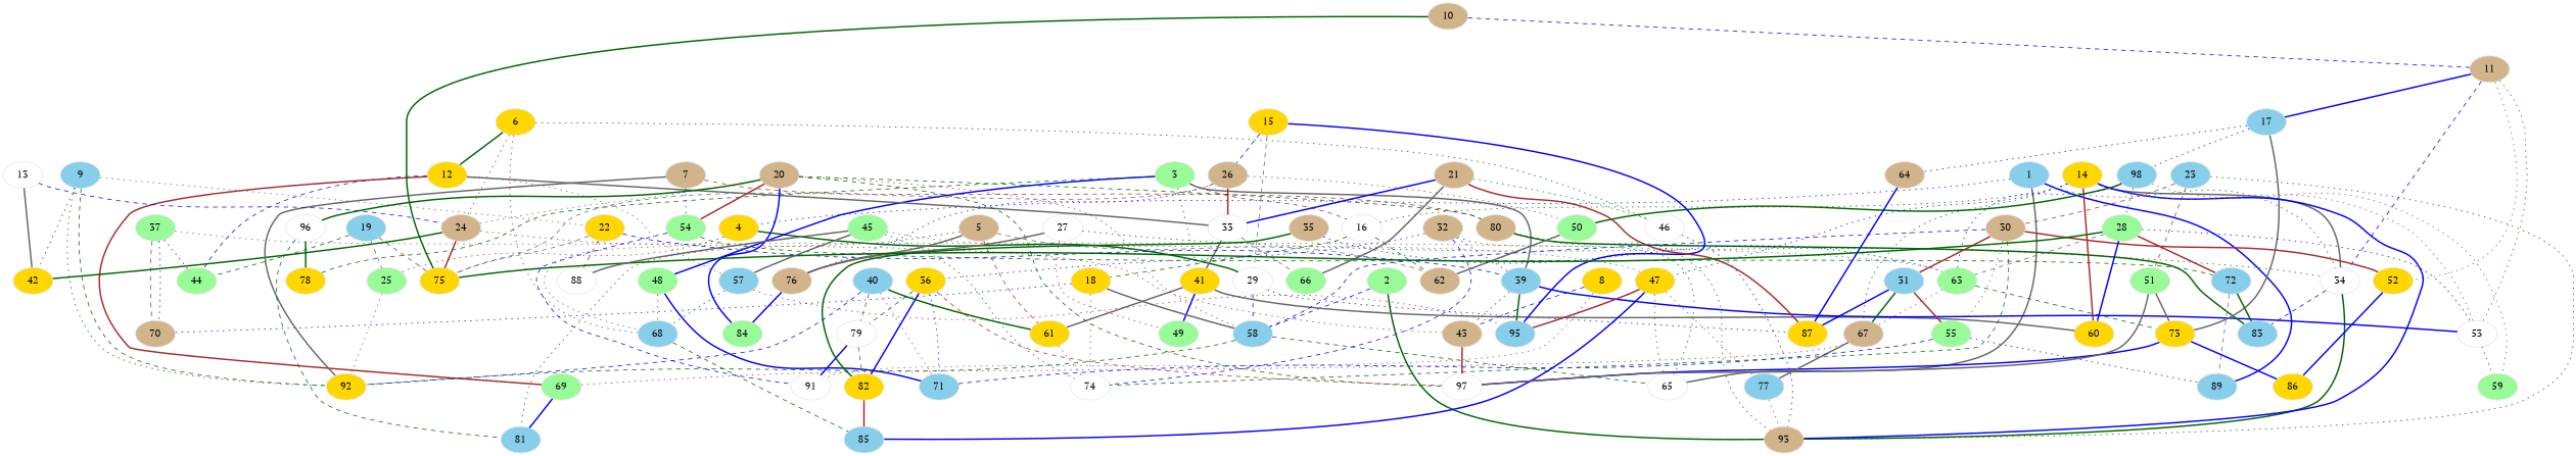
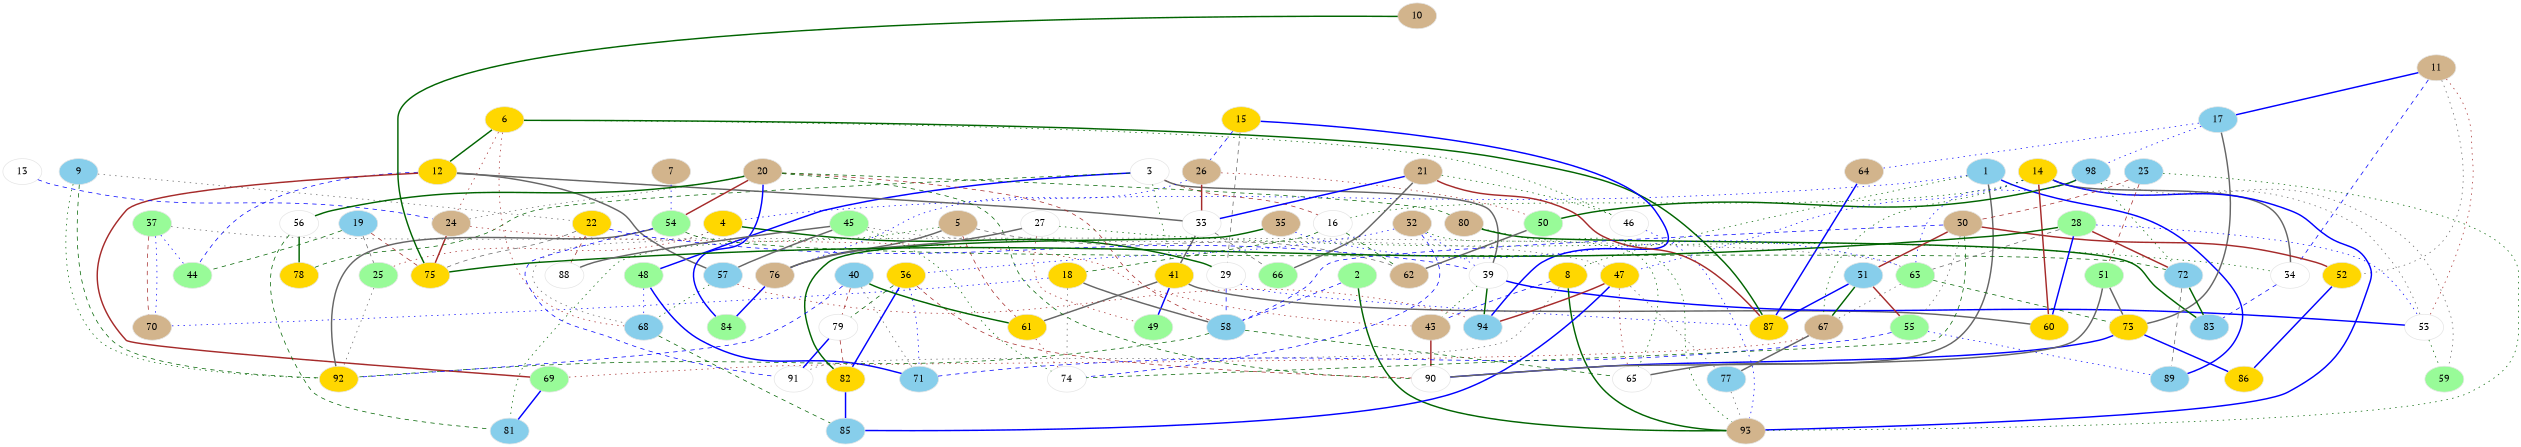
  graph {
    fontname="PT Serif"
    node [color=gray90 fillcolor=gold fontname="PT Serif" style=filled]
    edge [color=blue fontname="PT Serif" style=bold]
    1 [fillcolor=skyblue]
    4
    34 [fillcolor=white]
    65 [fillcolor=white]
    89 [fillcolor=skyblue]
    25 [fillcolor=palegreen]
    29 [fillcolor=white]
    68 [fillcolor=skyblue]
    83 [fillcolor=skyblue]
    84 [fillcolor=palegreen]
    2 [fillcolor=palegreen]
    58 [fillcolor=skyblue]
    93 [fillcolor=tan]
    92
-   3 [fillcolor=palegreen]
+   3 [fillcolor=white]
    16 [fillcolor=white]
    41
    48 [fillcolor=palegreen]
    78
-   39 [fillcolor=skyblue]
+   39 [fillcolor=white]
    62 [fillcolor=tan]
    18
    61
    60
    49 [fillcolor=palegreen]
    71 [fillcolor=skyblue]
    87
    85 [fillcolor=skyblue]
    5 [fillcolor=tan]
    76 [fillcolor=tan]
    81 [fillcolor=skyblue]
    74 [fillcolor=white]
    6
    12
    24 [fillcolor=tan]
    46 [fillcolor=white]
    33 [fillcolor=white]
    44 [fillcolor=palegreen]
    57 [fillcolor=skyblue]
    69 [fillcolor=palegreen]
-   42
    43 [fillcolor=tan]
    75
    7 [fillcolor=tan]
    80 [fillcolor=tan]
    54 [fillcolor=palegreen]
-   56 [fillcolor=white label=96]
+   56 [fillcolor=white]
    8
    91 [fillcolor=white]
-   90 [fillcolor=white label=97]
+   90 [fillcolor=white]
    9 [fillcolor=skyblue]
    22
    88 [fillcolor=white]
    10 [fillcolor=tan]
    11 [fillcolor=tan]
    17 [fillcolor=skyblue]
    52
    53 [fillcolor=white]
    n59 [fillcolor=skyblue label=98]
    64 [fillcolor=tan]
    73
    86
    59 [fillcolor=palegreen]
    66 [fillcolor=palegreen]
-   94 [fillcolor=skyblue label=95]
+   94 [fillcolor=skyblue]
    13 [fillcolor=white]
    14
    47
    67 [fillcolor=tan]
    77 [fillcolor=skyblue]
    15
    26 [fillcolor=tan]
    50 [fillcolor=palegreen]
    70 [fillcolor=tan]
    63 [fillcolor=palegreen]
    72 [fillcolor=skyblue]
    19 [fillcolor=skyblue]
    20 [fillcolor=tan]
    21 [fillcolor=tan]
    31 [fillcolor=skyblue]
    55 [fillcolor=palegreen]
    23 [fillcolor=skyblue]
    30 [fillcolor=tan]
    51 [fillcolor=palegreen]
    27 [fillcolor=white]
    37 [fillcolor=palegreen]
    28 [fillcolor=palegreen]
    32 [fillcolor=tan]
    36
    82
    79 [fillcolor=white]
    35 [fillcolor=tan]
    40 [fillcolor=skyblue]
    45 [fillcolor=palegreen]
    1 -- 4 [style=dotted]
-   1 -- 34 [color=darkgreen style=dotted]
+   1 -- 8 [color=darkgreen style=dotted]
    1 -- 65 [color=gray40]
    1 -- 89
    4 -- 25 [color=brown style=dotted]
    4 -- 29 [color=darkgreen]
    4 -- 68 [color=gray40 style=dotted]
    34 -- 83 [style=dashed]
    25 -- 92 [color=gray40 style=dotted]
    29 -- 58 [style=dashed]
    29 -- 87 [style=dotted]
    68 -- 85 [color=darkgreen style=dashed]
    2 -- 58 [style=dashed]
    2 -- 93 [color=darkgreen]
    58 -- 65 [color=darkgreen style=dashed]
    58 -- 92 [color=darkgreen style=dashed]
    3 -- 16 [color=brown style=dashed]
    3 -- 41 [color=darkgreen style=dotted]
    3 -- 48
    3 -- 78 [color=darkgreen style=dashed]
    3 -- 39 [color=gray40]
    16 -- 62 [color=darkgreen style=dashed]
    16 -- 18 [color=darkgreen style=dashed]
    41 -- 61 [color=gray40]
    41 -- 60 [color=gray40]
    41 -- 49
-   48 -- 68 [color=brown style=dotted]
+   48 -- 68 [style=dotted]
    48 -- 71
    39 -- 43 [color=darkgreen style=dotted]
    39 -- 53
    39 -- 94 [color=darkgreen]
    18 -- 58 [color=gray40]
    18 -- 74 [color=gray40 style=dotted]
    18 -- 70 [style=dotted]
    61 -- 74 [color=brown style=dotted]
    5 -- 62 [color=gray40 style=dashed]
    5 -- 61 [color=brown style=dashed]
    5 -- 76 [color=gray40]
    5 -- 81 [color=darkgreen style=dotted]
    76 -- 84
    6 -- 68 [color=brown style=dotted]
+   6 -- 87 [color=darkgreen]
    6 -- 12 [color=darkgreen]
    6 -- 24 [color=brown style=dotted]
    6 -- 46 [color=darkgreen style=dotted]
    12 -- 33 [color=gray40]
    12 -- 44 [style=dashed]
-   12 -- 57 [color=gray40 style=dotted]
+   12 -- 57 [color=gray40]
    12 -- 69 [color=brown]
-   24 -- 42 [color=darkgreen]
    24 -- 43 [color=brown style=dotted]
    24 -- 75 [color=brown]
    46 -- 93 [style=dotted]
    33 -- 41 [color=gray40]
    33 -- 66 [color=gray40 style=dashed]
    57 -- 68 [color=darkgreen style=dotted]
    57 -- 94 [color=brown style=dotted]
    69 -- 81
    43 -- 90 [color=brown]
-   7 -- 92 [color=gray40]
-   7 -- 80 [color=brown style=dashed]
+   54 -- 92 [color=gray40]
    7 -- 54 [style=dotted]
    80 -- 83 [color=darkgreen]
    80 -- 93 [color=darkgreen style=dotted]
    54 -- 91 [style=dashed]
    54 -- 72 [color=darkgreen style=dashed]
    56 -- 78 [color=darkgreen]
    56 -- 81 [color=darkgreen style=dashed]
-   34 -- 93 [color=darkgreen]
+   8 -- 93 [color=darkgreen]
    8 -- 43 [style=dashed]
    8 -- 91 [color=gray40 style=dotted]
    9 -- 92 [color=darkgreen style=dotted]
    9 -- 92 [color=darkgreen style=dashed]
-   9 -- 42 [color=darkgreen style=dotted]
    9 -- 22 [color=gray40 style=dotted]
    22 -- 39 [style=dashed]
    22 -- 75 [color=gray40 style=dashed]
    22 -- 88 [color=brown style=dashed]
    10 -- 75 [color=darkgreen]
-   10 -- 11 [style=dashed]
    11 -- 34 [style=dashed]
    11 -- 17
    11 -- 52 [color=gray40 style=dotted]
    11 -- 53 [color=brown style=dotted]
    17 -- n59 [style=dotted]
    17 -- 64 [style=dotted]
    17 -- 73 [color=gray40]
    52 -- 86
    53 -- 59 [color=darkgreen style=dotted]
    n59 -- 59 [color=gray40 style=dotted]
    n59 -- 50 [color=darkgreen]
    n59 -- 63 [style=dotted]
-   n59 -- 28 [color=darkgreen style=dotted]
+   n59 -- 72 [color=darkgreen style=dotted]
    64 -- 87
    73 -- 90
    73 -- 86
    13 -- 24 [style=dashed]
-   13 -- 42 [color=gray40]
    14 -- 34 [color=gray40]
    14 -- 93
    14 -- 16 [color=darkgreen style=dotted]
    14 -- 60 [color=brown]
    14 -- 53 [color=gray40 style=dotted]
    14 -- 47 [style=dotted]
    14 -- 67 [color=darkgreen style=dotted]
    47 -- 65 [color=brown style=dotted]
    47 -- 85
    47 -- 94 [color=brown]
    47 -- 77 [color=gray40 style=dotted]
    67 -- 69 [color=brown style=dotted]
    67 -- 77 [color=gray40]
    77 -- 93 [color=gray40 style=dotted]
    15 -- 29 [color=gray40 style=dashed]
    15 -- 94
    15 -- 26 [style=dashed]
    26 -- 76 [style=dotted]
    26 -- 33 [color=brown]
-   26 -- 75 [color=gray40 style=dashed]
    26 -- 50 [color=brown style=dotted]
    50 -- 62 [color=gray40]
    63 -- 73 [color=darkgreen style=dashed]
    63 -- 67 [color=gray40 style=dotted]
    72 -- 89 [color=gray40 style=dashed]
    72 -- 83 [color=darkgreen]
    19 -- 25 [color=gray40 style=dashed]
    19 -- 44 [color=darkgreen style=dashed]
    19 -- 75 [color=brown style=dashed]
    20 -- 84
-   20 -- 58 [color=brown style=dotted]
+   20 -- 58 [color=brown style=dashed]
    20 -- 24 [color=gray40 style=dotted]
    20 -- 80 [color=darkgreen style=dashed]
    20 -- 54 [color=brown]
    20 -- 56 [color=darkgreen]
    20 -- 90 [color=darkgreen style=dashed]
    21 -- 87 [color=brown]
    21 -- 46 [color=darkgreen style=dotted]
    21 -- 33
    21 -- 66 [color=gray40]
    31 -- 87
    31 -- 67 [color=darkgreen]
    31 -- 55 [color=brown]
    55 -- 89 [style=dotted]
    55 -- 71 [style=dashed]
    23 -- 93 [color=darkgreen style=dotted]
    23 -- 30 [color=brown style=dashed]
    23 -- 51 [color=brown style=dashed]
    30 -- 58 [style=dashed]
    30 -- 74 [color=darkgreen style=dashed]
    30 -- 52 [color=brown]
    30 -- 31 [color=brown]
    30 -- 55 [color=gray40 style=dotted]
    51 -- 90 [color=gray40]
    51 -- 73 [color=gray40]
    27 -- 34 [color=darkgreen style=dotted]
    27 -- 49 [color=brown style=dotted]
    27 -- 76 [color=gray40]
    37 -- 44 [style=dotted]
    37 -- 70 [color=brown style=dashed]
    37 -- 70 [style=dotted]
    37 -- 63 [color=gray40 style=dotted]
    28 -- 60
    28 -- 75 [color=darkgreen]
    28 -- 53 [style=dotted]
    28 -- 63 [color=gray40 style=dashed]
    28 -- 72 [color=brown]
    32 -- 65 [color=darkgreen style=dotted]
    32 -- 39 [style=dotted]
    32 -- 74 [style=dashed]
    32 -- 36 [style=dotted]
    36 -- 71 [style=dotted]
    36 -- 90 [color=brown style=dashed]
    36 -- 82
    36 -- 79 [color=darkgreen style=dashed]
-   82 -- 85 [color=brown]
+   82 -- 85
    79 -- 91
    79 -- 82 [color=brown style=dashed]
    35 -- 63 [style=dotted]
    35 -- 82 [color=darkgreen]
    40 -- 92 [style=dashed]
    40 -- 61 [color=darkgreen]
    40 -- 71 [color=gray40 style=dotted]
    40 -- 79 [color=brown style=dashed]
    45 -- 74 [color=darkgreen style=dotted]
    45 -- 57 [color=gray40]
    45 -- 88 [color=gray40]
    45 -- 47 [color=gray40 style=dotted]
  }
